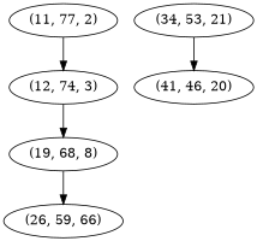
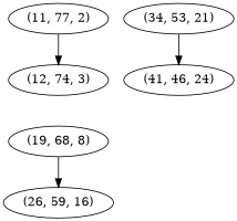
  digraph {
    "(11, 77, 2)"
    "(12, 74, 3)"
    n3 [label="(19, 68, 8)"]
-   "(26, 59, 16)" [label="(26, 59, 66)"]
+   "(26, 59, 16)"
    "(34, 53, 21)"
-   "(41, 46, 24)" [label="(41, 46, 20)"]
+   "(41, 46, 24)"
    "(11, 77, 2)" -> "(12, 74, 3)"
-   "(12, 74, 3)" -> n3
    n3 -> "(26, 59, 16)"
    "(34, 53, 21)" -> "(41, 46, 24)"
  }
